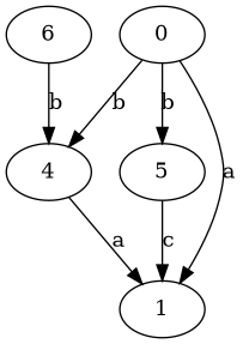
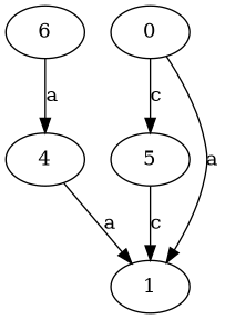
  strict digraph {
    0
    1
    n3 [label=4]
    5
    6
    0 -> 1 [label=a]
-   0 -> n3 [label=b]
-   0 -> 5 [label=b]
+   0 -> 5 [label=c]
    n3 -> 1 [label=a]
    5 -> 1 [label=c]
-   6 -> n3 [label=b]
+   6 -> n3 [label=a]
  }
